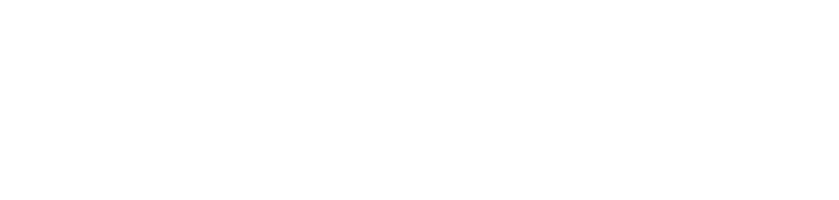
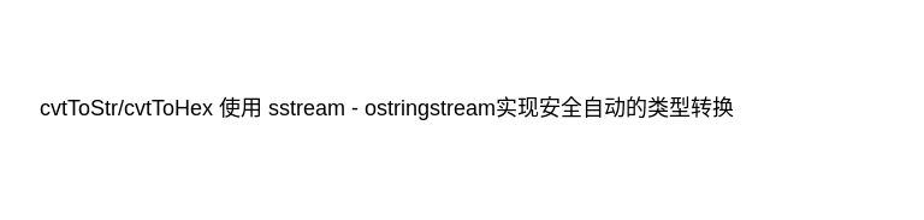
  <mxCell id="0" />
  <mxCell id="1" parent="0" />
+ <mxCell id="2" value="cvtToStr/cvtToHex 使用 sstream - ostringstream实现安全自动的类型转换" style="text;html=1;strokeColor=none;fillColor=none;align=left;verticalAlign=middle;whiteSpace=wrap;rounded=0;" vertex="1" parent="1"><mxGeometry x="20" y="20" width="470" height="80" as="geometry" /></mxCell>
